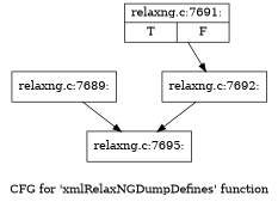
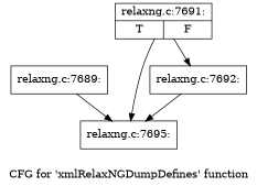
  digraph {
    fontname="DejaVu Serif"
    label="CFG for 'xmlRelaxNGDumpDefines' function"
    node [fontname="DejaVu Serif" shape=record]
    edge [fontname="DejaVu Serif"]
    n1 [label="{relaxng.c:7689:}"]
    n2 [label="{relaxng.c:7695:}"]
    n3 [label="{relaxng.c:7691:|{<s0>T|<s1>F}}"]
    n4 [label="{relaxng.c:7692:}"]
    n1 -> n2
+   n3 -> n2
    n3 -> n4
    n4 -> n2
  }
